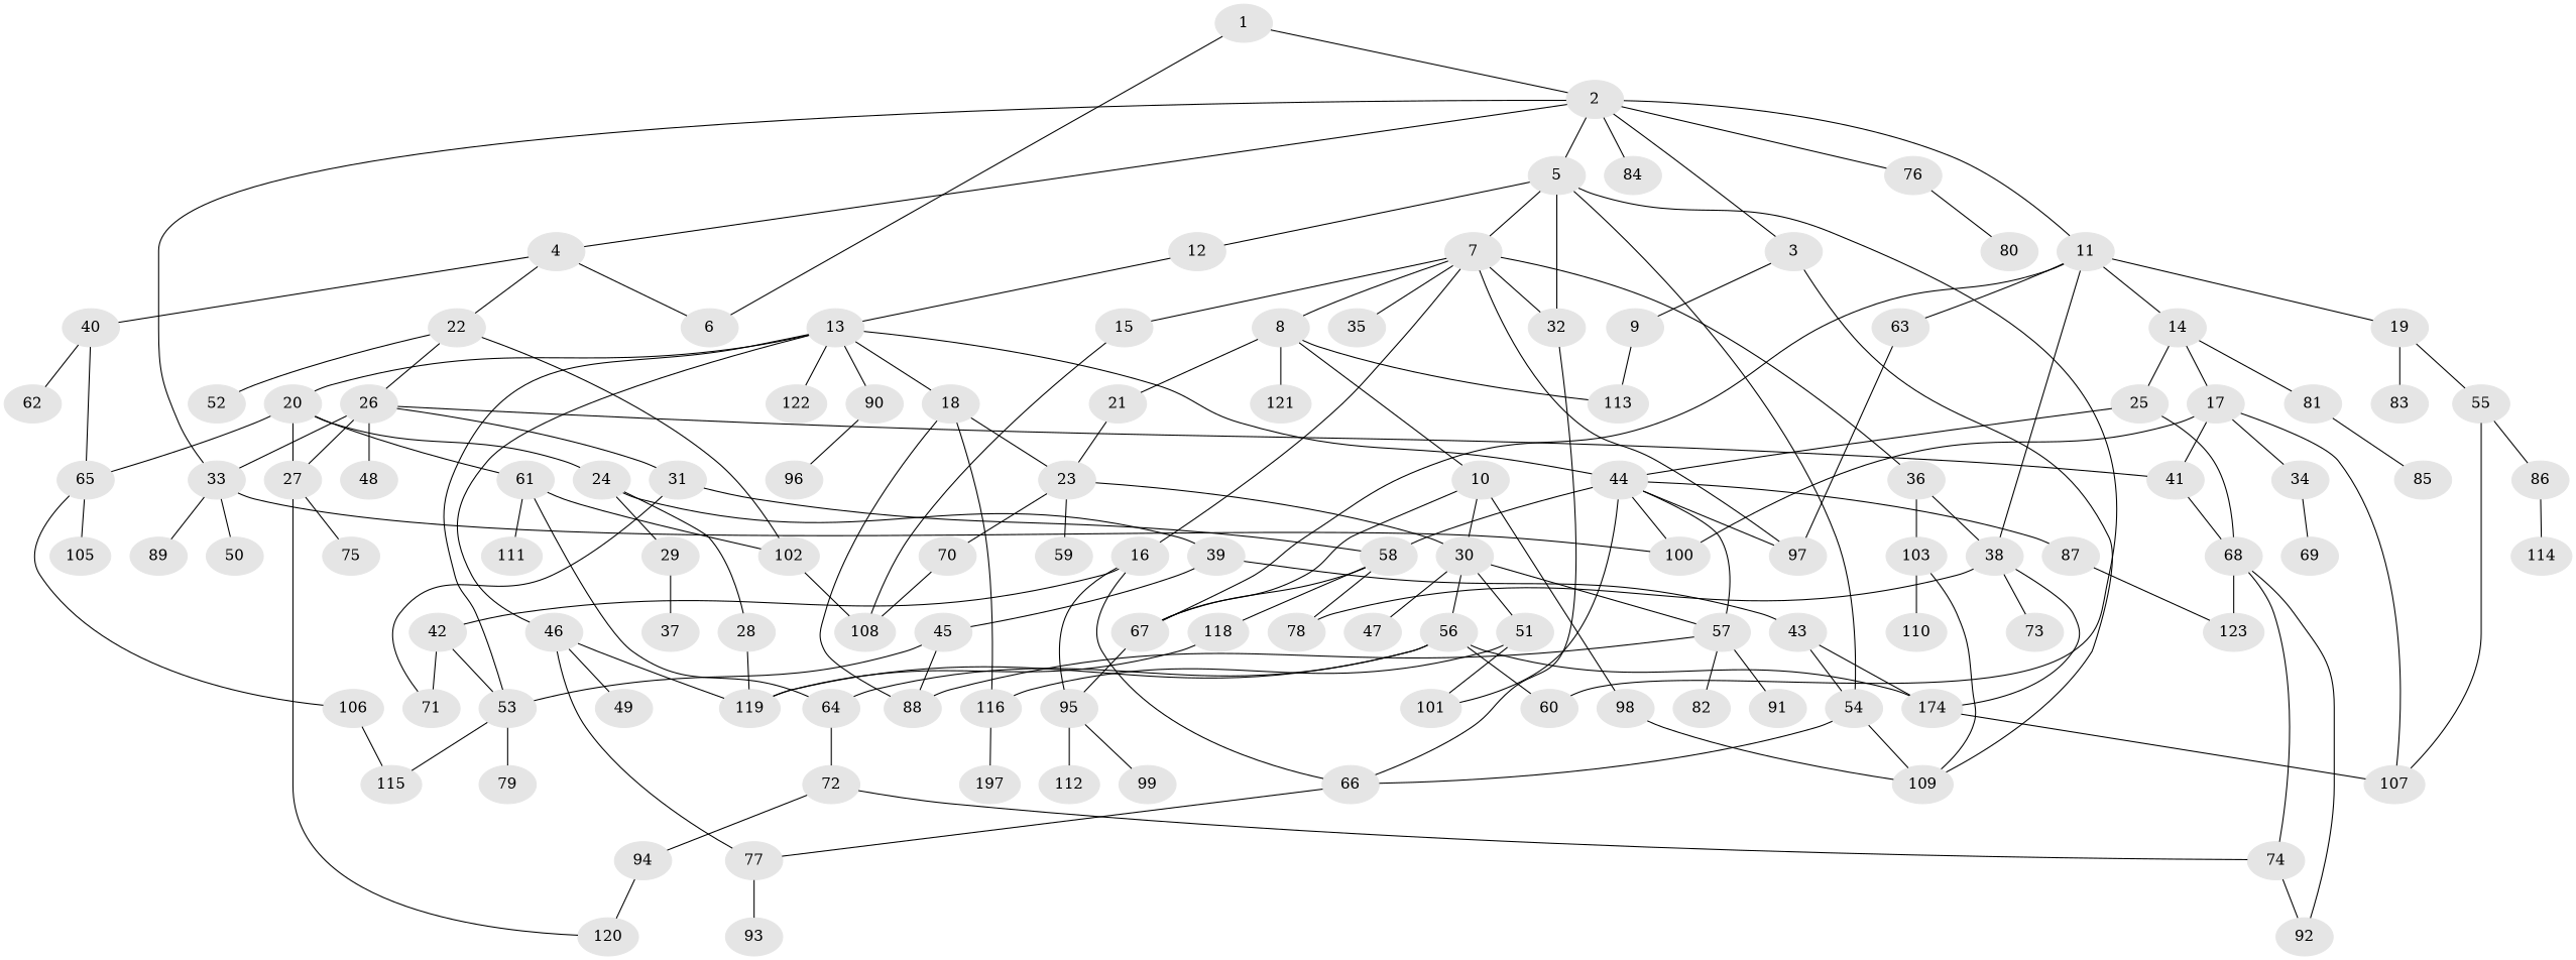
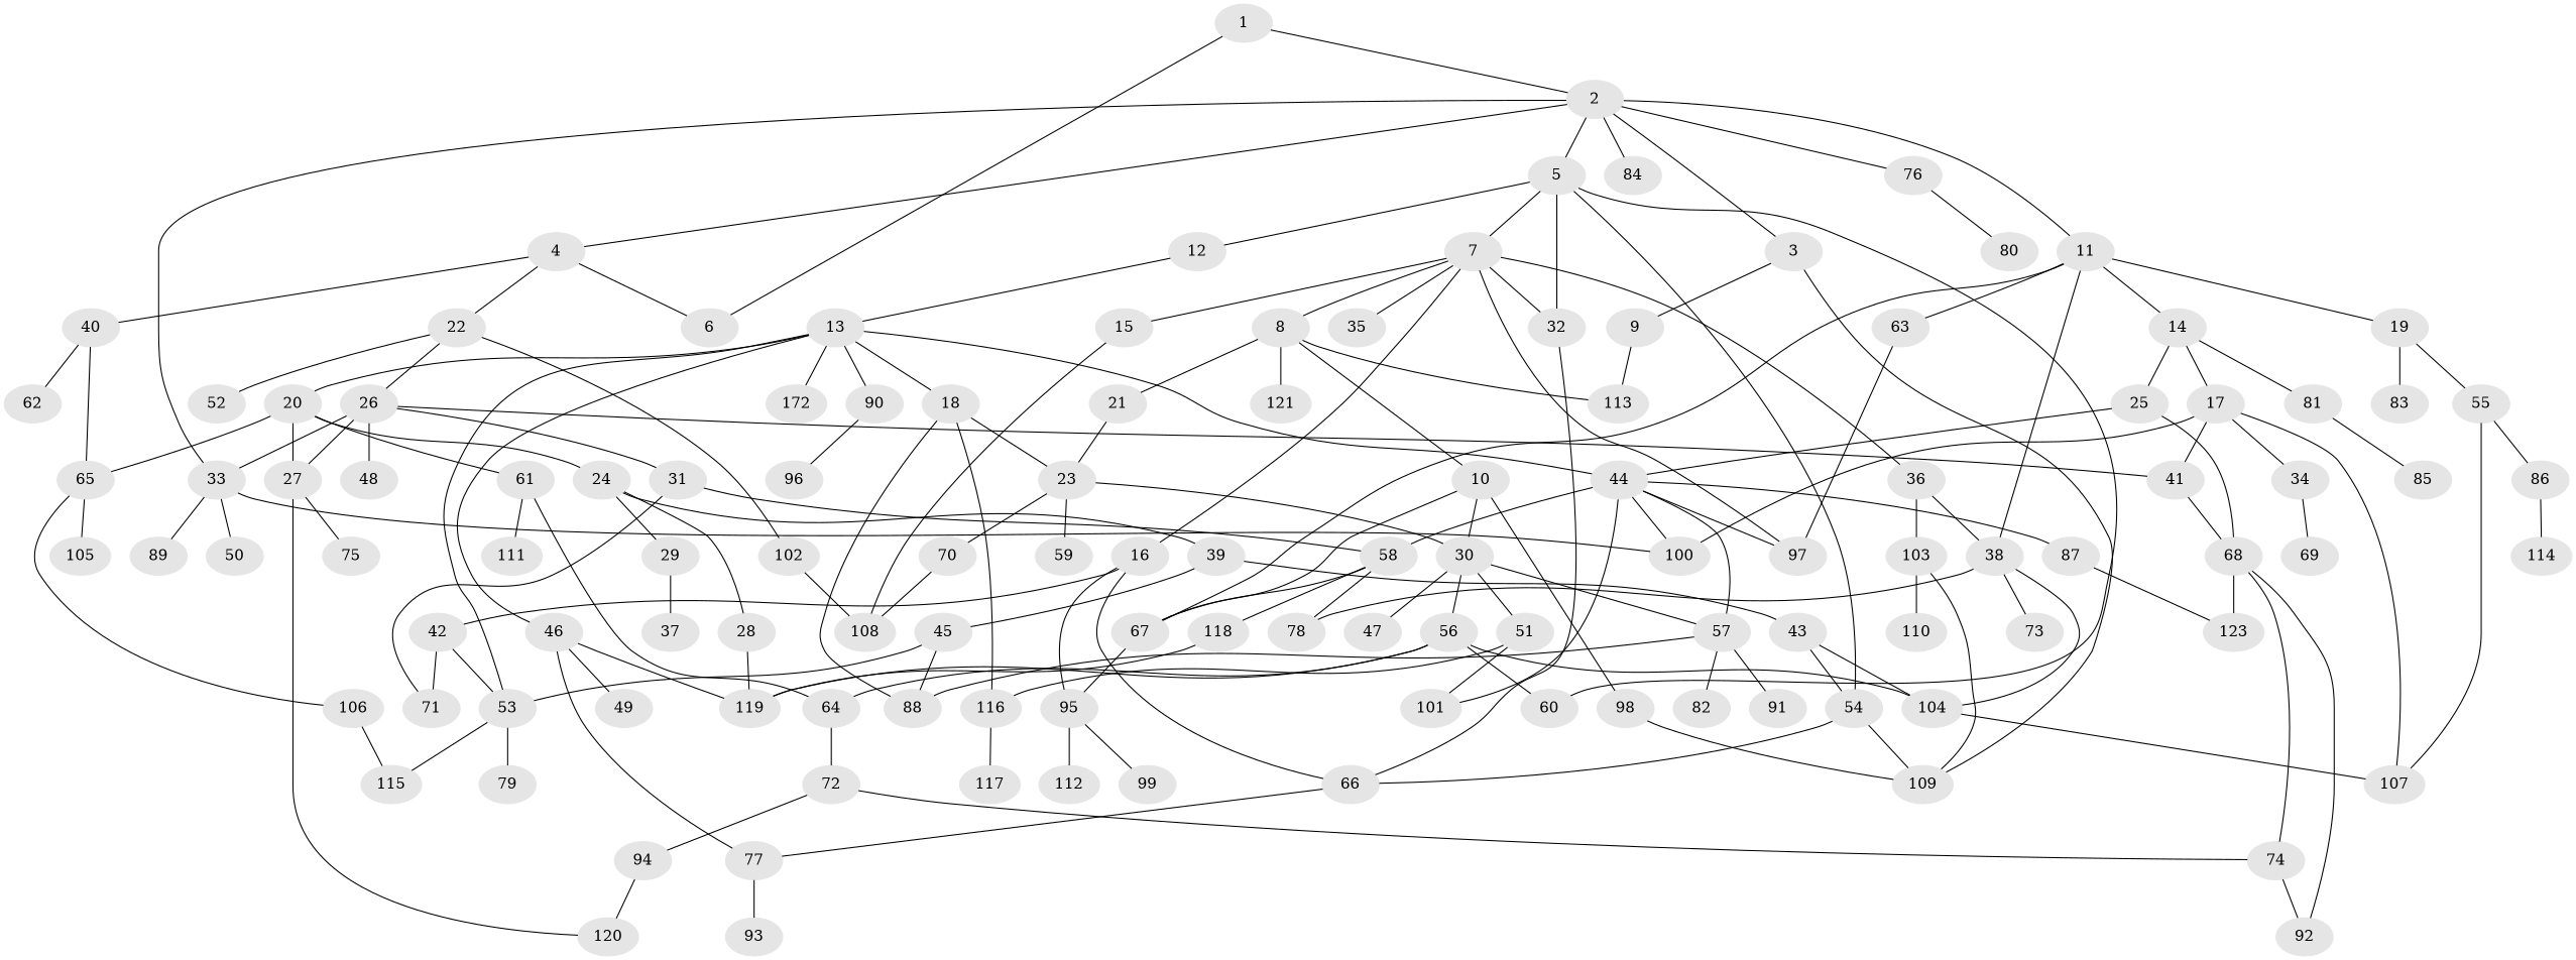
  graph {
    node [color=gray90 style=filled]
    1
    2
    6
    3
    4
    5
    11
    33
    76
    84
    9
    109
    40
    22
    7
    12
    32
    54
    60
    67
    14
    19
    38
    63
    100
    50
    89
    80
    113
    65
    62
    8
    15
    16
    35
    36
    97
    13
    66
    26
    52
    102
    10
    21
    121
    108
    42
    95
    103
    30
    98
    23
    47
    51
    56
    57
    17
    25
    81
    55
    83
    73
    78
-   104 [label=174]
+   104
    18
    20
    44
    46
    53
    90
-   122
+   122 [label=172]
    88
    116
    24
    27
    61
    58
    87
    101
    119
    49
    77
    79
    115
    96
    34
    41
    107
    68
    85
    71
    99
    112
    69
    59
    70
-   117 [label=197]
+   117
    86
    28
    29
    39
    75
    120
    64
    111
    105
    106
    31
    48
    37
    43
    45
    74
    92
    123
    82
    91
    118
    110
    93
    114
    72
    94
    1 -- 2
    1 -- 6
    2 -- 3
    2 -- 4
    2 -- 5
    2 -- 11
    2 -- 33
    2 -- 76
    2 -- 84
    3 -- 9
    3 -- 109
    4 -- 6
    4 -- 40
    4 -- 22
    5 -- 7
    5 -- 12
    5 -- 32
    5 -- 54
    5 -- 60
    11 -- 67
    11 -- 14
    11 -- 19
    11 -- 38
    11 -- 63
    33 -- 100
    33 -- 50
    33 -- 89
    76 -- 80
    9 -- 113
    40 -- 65
    40 -- 62
    22 -- 26
    22 -- 52
    22 -- 102
    7 -- 32
    7 -- 8
    7 -- 15
    7 -- 16
    7 -- 35
    7 -- 36
    7 -- 97
    12 -- 13
    32 -- 66
    54 -- 109
    54 -- 66
    67 -- 95
    14 -- 17
    14 -- 25
    14 -- 81
    19 -- 55
    19 -- 83
    38 -- 73
    38 -- 78
    38 -- 104
    63 -- 97
    65 -- 105
    65 -- 106
    8 -- 113
    8 -- 10
    8 -- 21
    8 -- 121
    15 -- 108
    16 -- 66
    16 -- 42
    16 -- 95
    36 -- 38
    36 -- 103
    13 -- 18
    13 -- 20
    13 -- 44
    13 -- 46
    13 -- 53
    13 -- 90
    13 -- 122
    66 -- 77
    26 -- 33
    26 -- 27
    26 -- 41
    26 -- 31
    26 -- 48
    102 -- 108
    10 -- 67
    10 -- 30
    10 -- 98
    21 -- 23
    42 -- 53
    42 -- 71
    95 -- 99
    95 -- 112
    103 -- 109
    103 -- 110
    30 -- 47
    30 -- 51
    30 -- 56
    30 -- 57
    98 -- 109
    23 -- 30
    23 -- 59
    23 -- 70
    51 -- 116
    51 -- 101
    56 -- 60
    56 -- 104
    56 -- 119
    56 -- 64
    57 -- 88
    57 -- 82
    57 -- 91
    17 -- 100
    17 -- 34
    17 -- 41
    17 -- 107
    25 -- 44
    25 -- 68
    81 -- 85
    55 -- 107
    55 -- 86
    104 -- 107
    18 -- 23
    18 -- 88
    18 -- 116
    20 -- 65
    20 -- 24
    20 -- 27
    20 -- 61
    44 -- 100
    44 -- 97
    44 -- 57
    44 -- 58
    44 -- 87
    44 -- 101
    46 -- 119
    46 -- 49
    46 -- 77
    53 -- 79
    53 -- 115
    90 -- 96
    116 -- 117
    24 -- 28
    24 -- 29
    24 -- 39
    27 -- 75
    27 -- 120
-   61 -- 102
    61 -- 64
    61 -- 111
    58 -- 67
    58 -- 78
    58 -- 118
    87 -- 123
    77 -- 93
    34 -- 69
    41 -- 68
    68 -- 74
    68 -- 92
    68 -- 123
    70 -- 108
    86 -- 114
    28 -- 119
    29 -- 37
    39 -- 43
    39 -- 45
    64 -- 72
    106 -- 115
    31 -- 58
    31 -- 71
    43 -- 54
    43 -- 104
    45 -- 53
    45 -- 88
    74 -- 92
    118 -- 119
    72 -- 74
    72 -- 94
    94 -- 120
  }
